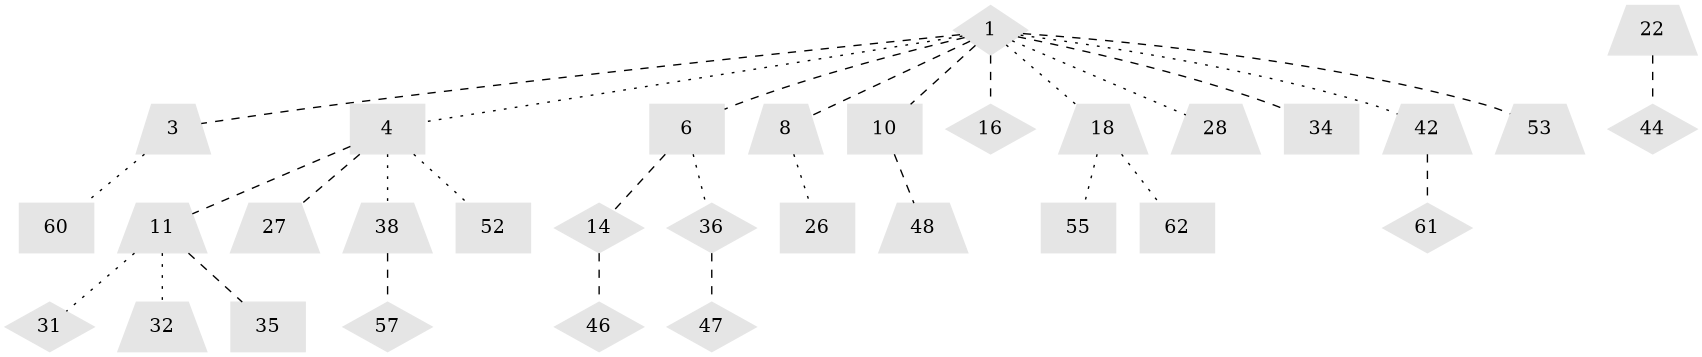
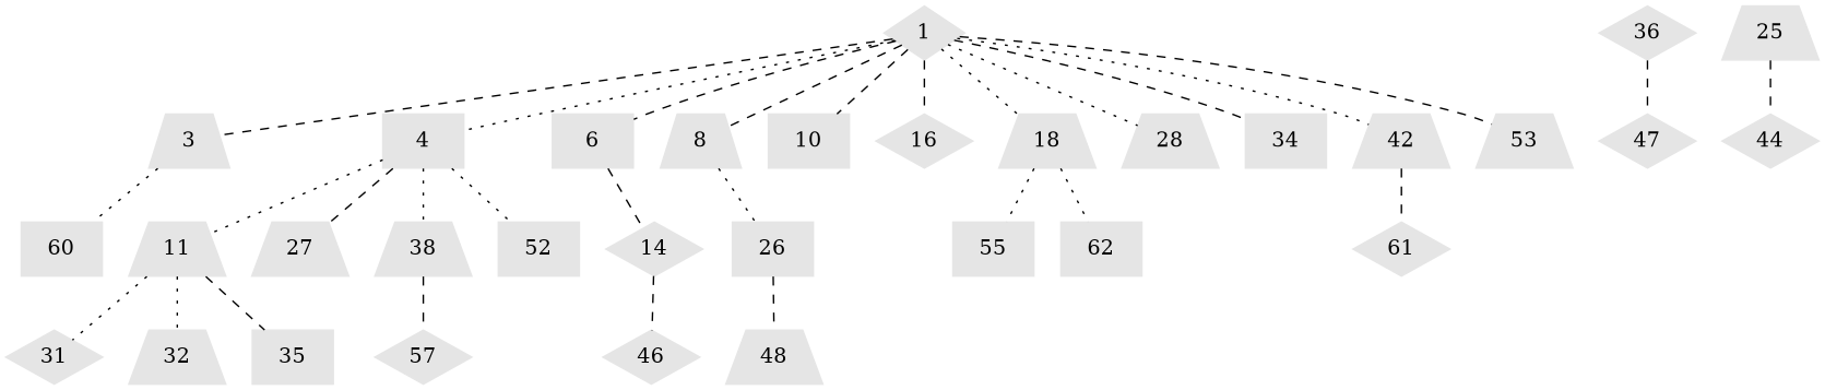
  graph {
    node [color=gray90 shape=trapezium style=filled]
    edge [style=dashed]
    1 [shape=diamond super="+2+5"]
    3
    4 [shape=box super="+7"]
    6 [shape=box super="+9"]
    8 [super="+19"]
    10 [shape=box super="+58"]
    16 [shape=diamond super="+33"]
    18
    28
    34 [shape=box super="+41"]
    42
    53
    60 [shape=box]
    11 [super="+20"]
    27
    38
    52 [shape=box]
    14 [shape=diamond super="+29+43"]
    36 [shape=diamond super="+44"]
    26 [shape=box]
    48
    55 [shape=box]
    62 [shape=box]
-   22 [super="+30"]
+   22 [super="+30" label=25]
    n25 [label=44 shape=diamond super="+56"]
    61 [shape=diamond]
    31 [shape=diamond]
    32 [super="+63"]
    35 [shape=box]
    57 [shape=diamond]
    46 [shape=diamond super="+65"]
    47 [shape=diamond]
    1 -- 3
    1 -- 4 [style=dotted]
    1 -- 6
    1 -- 8
    1 -- 10
    1 -- 16
    1 -- 18 [style=dotted]
    1 -- 28 [style=dotted]
    1 -- 34
    1 -- 42 [style=dotted]
    1 -- 53
    3 -- 60 [style=dotted]
-   4 -- 11
+   4 -- 11 [style=dotted]
    4 -- 27
    4 -- 38 [style=dotted]
    4 -- 52 [style=dotted]
    6 -- 14
-   6 -- 36 [style=dotted]
    8 -- 26 [style=dotted]
-   10 -- 48
+   26 -- 48
    18 -- 55 [style=dotted]
    18 -- 62 [style=dotted]
    42 -- 61
    11 -- 31 [style=dotted]
    11 -- 32 [style=dotted]
    11 -- 35
    38 -- 57
    14 -- 46
    36 -- 47
    22 -- n25
  }
